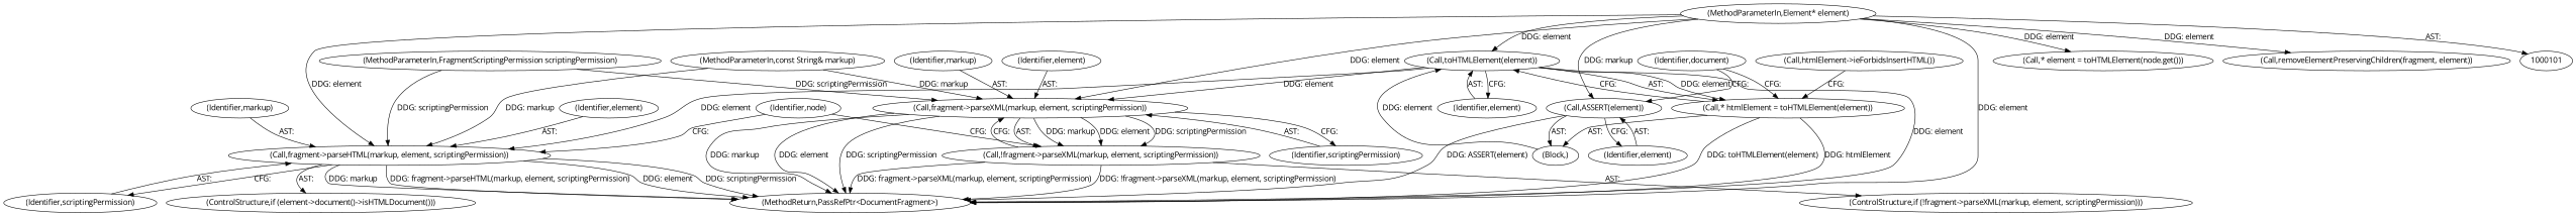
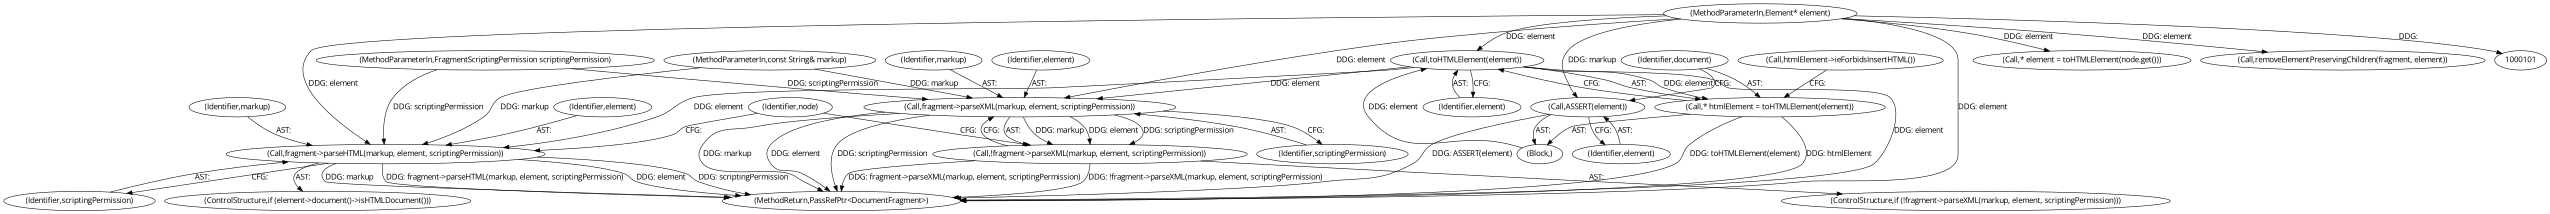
  digraph {
    fontname="Open Sans"
    node [fontname="Open Sans"]
    edge [fontname="Open Sans"]
    n1 [label="(Call,toHTMLElement(element))"]
    n2 [label="(Call,* htmlElement = toHTMLElement(element))"]
    n3 [label="(Call,fragment->parseHTML(markup, element, scriptingPermission))"]
    n4 [label="(Call,fragment->parseXML(markup, element, scriptingPermission))"]
    n5 [label="(Identifier,element)"]
    n6 [label="(MethodReturn,PassRefPtr<DocumentFragment>)"]
    n7 [label="(Block,)"]
    n8 [label="(Identifier,scriptingPermission)"]
    n9 [label="(ControlStructure,if (element->document()->isHTMLDocument()))"]
    n10 [label="(Call,!fragment->parseXML(markup, element, scriptingPermission))"]
    n11 [label="(Identifier,scriptingPermission)"]
    n12 [label="(Call,ASSERT(element))"]
    n13 [label="(Identifier,element)"]
    n14 [label="(MethodParameterIn,Element* element)"]
    n15 [label="(Call,* element = toHTMLElement(node.get()))"]
    n16 [label="(Call,removeElementPreservingChildren(fragment, element))"]
    1000101
    n18 [label="(ControlStructure,if (!fragment->parseXML(markup, element, scriptingPermission)))"]
    n19 [label="(Identifier,element)"]
    n20 [label="(Identifier,markup)"]
    n21 [label="(Identifier,markup)"]
    n22 [label="(Identifier,node)"]
    n23 [label="(Call,htmlElement->ieForbidsInsertHTML())"]
    n24 [label="(MethodParameterIn,FragmentScriptingPermission scriptingPermission)"]
    n25 [label="(MethodParameterIn,const String& markup)"]
    n26 [label="(Identifier,element)"]
    n27 [label="(Identifier,document)"]
    n1 -> n2 [label="AST: "]
    n1 -> n2 [label="DDG: element"]
    n1 -> n3 [label="DDG: element"]
    n1 -> n4 [label="DDG: element"]
    n1 -> n5 [label="CFG: "]
    n1 -> n6 [label="DDG: element"]
    n2 -> n1 [label="CFG: "]
    n2 -> n6 [label="DDG: htmlElement"]
    n2 -> n6 [label="DDG: toHTMLElement(element)"]
    n2 -> n7 [label="AST: "]
    n3 -> n6 [label="DDG: markup"]
    n3 -> n6 [label="DDG: fragment->parseHTML(markup, element, scriptingPermission)"]
    n3 -> n6 [label="DDG: element"]
    n3 -> n6 [label="DDG: scriptingPermission"]
    n3 -> n8 [label="CFG: "]
    n3 -> n9 [label="AST: "]
    n4 -> n6 [label="DDG: markup"]
    n4 -> n6 [label="DDG: element"]
    n4 -> n6 [label="DDG: scriptingPermission"]
    n4 -> n10 [label="AST: "]
    n4 -> n10 [label="DDG: markup"]
    n4 -> n10 [label="DDG: element"]
    n4 -> n10 [label="DDG: scriptingPermission"]
    n4 -> n11 [label="CFG: "]
    n5 -> n1 [label="AST: "]
    n7 -> n1 [label="DDG: element"]
    n8 -> n3 [label="AST: "]
    n10 -> n4 [label="CFG: "]
    n10 -> n6 [label="DDG: !fragment->parseXML(markup, element, scriptingPermission)"]
    n10 -> n6 [label="DDG: fragment->parseXML(markup, element, scriptingPermission)"]
    n10 -> n18 [label="AST: "]
    n11 -> n4 [label="AST: "]
    n12 -> n6 [label="DDG: ASSERT(element)"]
    n12 -> n7 [label="AST: "]
    n12 -> n13 [label="CFG: "]
    n13 -> n12 [label="AST: "]
    n14 -> n1 [label="DDG: element"]
    n14 -> n3 [label="DDG: element"]
    n14 -> n4 [label="DDG: element"]
    n14 -> n6 [label="DDG: element"]
    n14 -> n12 [label="DDG: markup"]
    n14 -> n15 [label="DDG: element"]
    n14 -> n16 [label="DDG: element"]
-   n14 -> 1000101 [label="AST: "]
+   n14 -> 1000101 [label="DDG: "]
    n19 -> n3 [label="AST: "]
    n20 -> n3 [label="AST: "]
    n21 -> n4 [label="AST: "]
    n22 -> n3 [label="CFG: "]
    n22 -> n10 [label="CFG: "]
    n23 -> n2 [label="CFG: "]
    n24 -> n3 [label="DDG: scriptingPermission"]
    n24 -> n4 [label="DDG: scriptingPermission"]
    n25 -> n3 [label="DDG: markup"]
    n25 -> n4 [label="DDG: markup"]
    n26 -> n4 [label="AST: "]
-   n27 -> n2 [label="CFG: "]
+   n27 -> n2 [label="AST: "]
    n27 -> n12 [label="CFG: "]
  }
